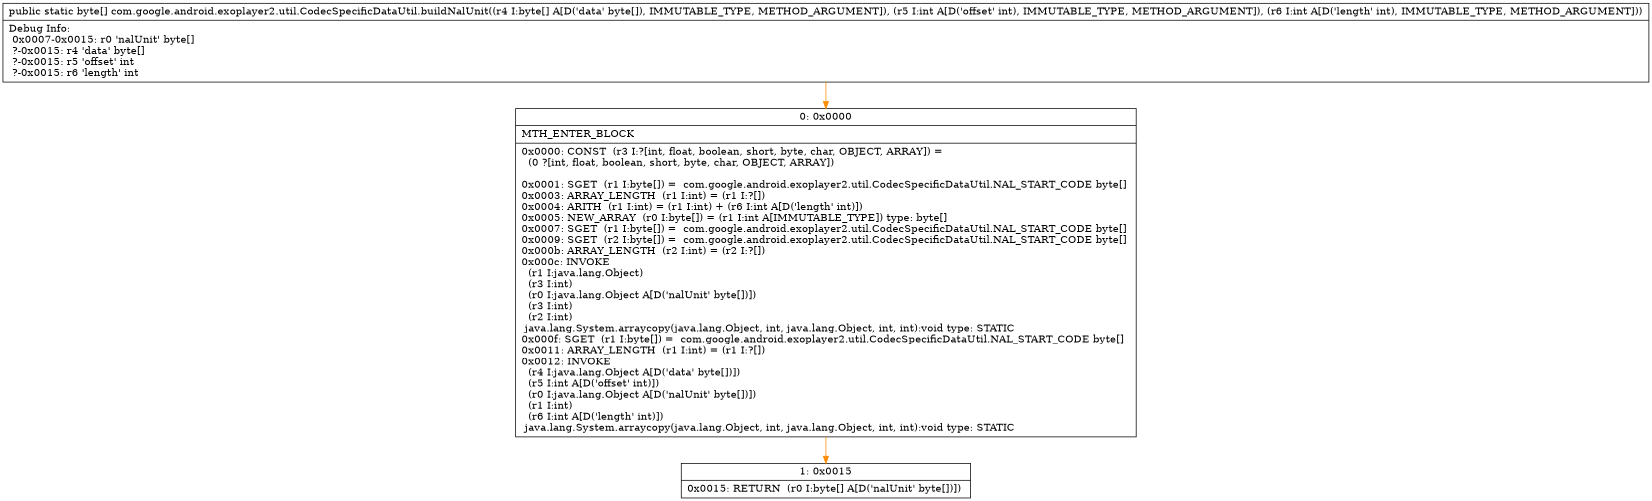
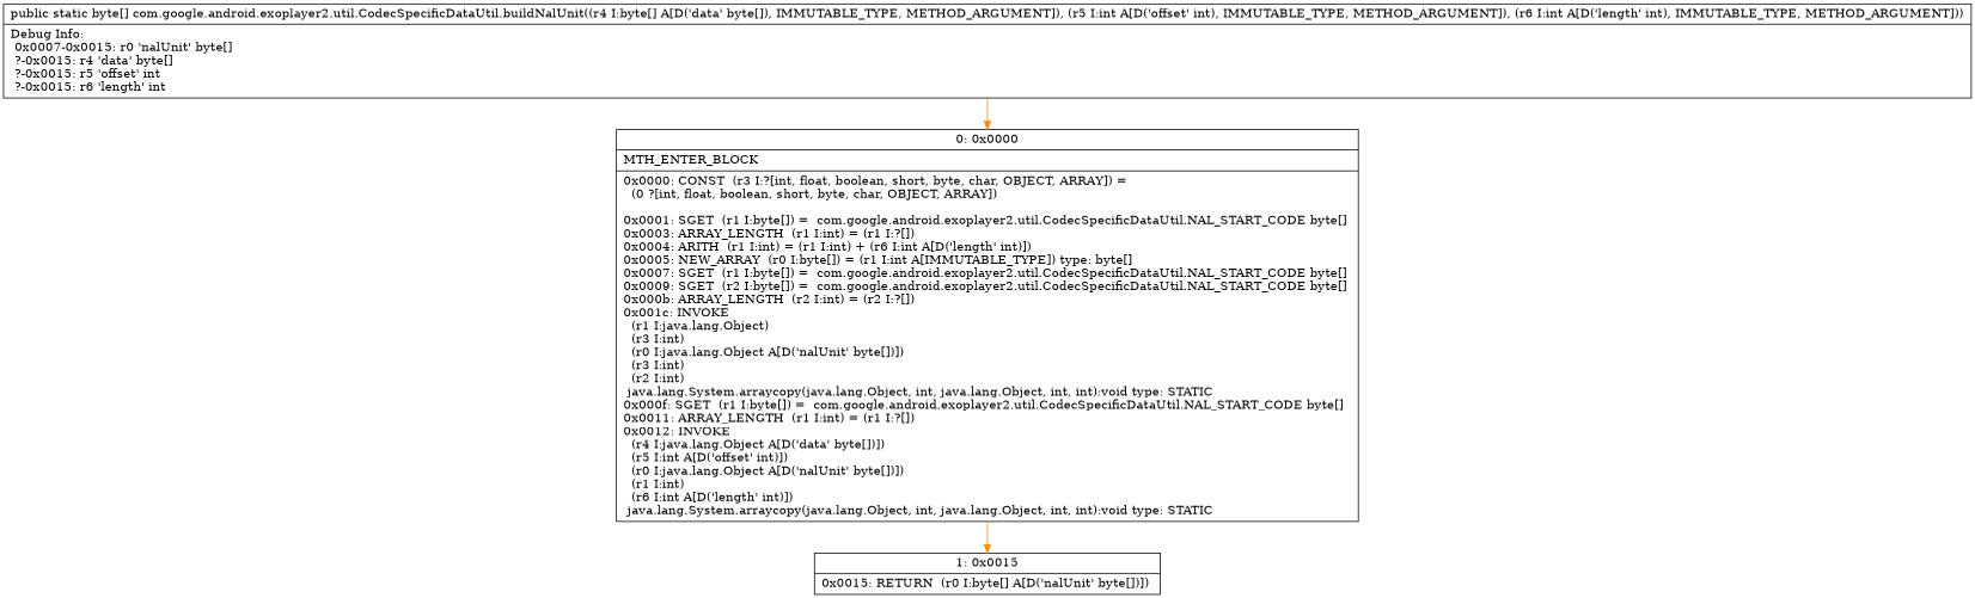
  digraph {
    node [shape=record]
    edge [color=darkorange arrowhead=normal]
-   n1 [label="{0\:\ 0x0000|MTH_ENTER_BLOCK\l|0x0000: CONST  (r3 I:?[int, float, boolean, short, byte, char, OBJECT, ARRAY]) = \l  (0 ?[int, float, boolean, short, byte, char, OBJECT, ARRAY])\l \l0x0001: SGET  (r1 I:byte[]) =  com.google.android.exoplayer2.util.CodecSpecificDataUtil.NAL_START_CODE byte[] \l0x0003: ARRAY_LENGTH  (r1 I:int) = (r1 I:?[]) \l0x0004: ARITH  (r1 I:int) = (r1 I:int) + (r6 I:int A[D('length' int)]) \l0x0005: NEW_ARRAY  (r0 I:byte[]) = (r1 I:int A[IMMUTABLE_TYPE]) type: byte[] \l0x0007: SGET  (r1 I:byte[]) =  com.google.android.exoplayer2.util.CodecSpecificDataUtil.NAL_START_CODE byte[] \l0x0009: SGET  (r2 I:byte[]) =  com.google.android.exoplayer2.util.CodecSpecificDataUtil.NAL_START_CODE byte[] \l0x000b: ARRAY_LENGTH  (r2 I:int) = (r2 I:?[]) \l0x000c: INVOKE  \l  (r1 I:java.lang.Object)\l  (r3 I:int)\l  (r0 I:java.lang.Object A[D('nalUnit' byte[])])\l  (r3 I:int)\l  (r2 I:int)\l java.lang.System.arraycopy(java.lang.Object, int, java.lang.Object, int, int):void type: STATIC \l0x000f: SGET  (r1 I:byte[]) =  com.google.android.exoplayer2.util.CodecSpecificDataUtil.NAL_START_CODE byte[] \l0x0011: ARRAY_LENGTH  (r1 I:int) = (r1 I:?[]) \l0x0012: INVOKE  \l  (r4 I:java.lang.Object A[D('data' byte[])])\l  (r5 I:int A[D('offset' int)])\l  (r0 I:java.lang.Object A[D('nalUnit' byte[])])\l  (r1 I:int)\l  (r6 I:int A[D('length' int)])\l java.lang.System.arraycopy(java.lang.Object, int, java.lang.Object, int, int):void type: STATIC \l}"]
+   n1 [label="{0\:\ 0x0000|MTH_ENTER_BLOCK\l|0x0000: CONST  (r3 I:?[int, float, boolean, short, byte, char, OBJECT, ARRAY]) = \l  (0 ?[int, float, boolean, short, byte, char, OBJECT, ARRAY])\l \l0x0001: SGET  (r1 I:byte[]) =  com.google.android.exoplayer2.util.CodecSpecificDataUtil.NAL_START_CODE byte[] \l0x0003: ARRAY_LENGTH  (r1 I:int) = (r1 I:?[]) \l0x0004: ARITH  (r1 I:int) = (r1 I:int) + (r6 I:int A[D('length' int)]) \l0x0005: NEW_ARRAY  (r0 I:byte[]) = (r1 I:int A[IMMUTABLE_TYPE]) type: byte[] \l0x0007: SGET  (r1 I:byte[]) =  com.google.android.exoplayer2.util.CodecSpecificDataUtil.NAL_START_CODE byte[] \l0x0009: SGET  (r2 I:byte[]) =  com.google.android.exoplayer2.util.CodecSpecificDataUtil.NAL_START_CODE byte[] \l0x000b: ARRAY_LENGTH  (r2 I:int) = (r2 I:?[]) \l0x001c: INVOKE  \l  (r1 I:java.lang.Object)\l  (r3 I:int)\l  (r0 I:java.lang.Object A[D('nalUnit' byte[])])\l  (r3 I:int)\l  (r2 I:int)\l java.lang.System.arraycopy(java.lang.Object, int, java.lang.Object, int, int):void type: STATIC \l0x000f: SGET  (r1 I:byte[]) =  com.google.android.exoplayer2.util.CodecSpecificDataUtil.NAL_START_CODE byte[] \l0x0011: ARRAY_LENGTH  (r1 I:int) = (r1 I:?[]) \l0x0012: INVOKE  \l  (r4 I:java.lang.Object A[D('data' byte[])])\l  (r5 I:int A[D('offset' int)])\l  (r0 I:java.lang.Object A[D('nalUnit' byte[])])\l  (r1 I:int)\l  (r6 I:int A[D('length' int)])\l java.lang.System.arraycopy(java.lang.Object, int, java.lang.Object, int, int):void type: STATIC \l}"]
    n2 [label="{1\:\ 0x0015|0x0015: RETURN  (r0 I:byte[] A[D('nalUnit' byte[])]) \l}"]
    n3 [label="{public static byte[] com.google.android.exoplayer2.util.CodecSpecificDataUtil.buildNalUnit((r4 I:byte[] A[D('data' byte[]), IMMUTABLE_TYPE, METHOD_ARGUMENT]), (r5 I:int A[D('offset' int), IMMUTABLE_TYPE, METHOD_ARGUMENT]), (r6 I:int A[D('length' int), IMMUTABLE_TYPE, METHOD_ARGUMENT]))  | Debug Info:\l  0x0007\-0x0015: r0 'nalUnit' byte[]\l  ?\-0x0015: r4 'data' byte[]\l  ?\-0x0015: r5 'offset' int\l  ?\-0x0015: r6 'length' int\l}"]
    n1 -> n2
    n3 -> n1
  }
